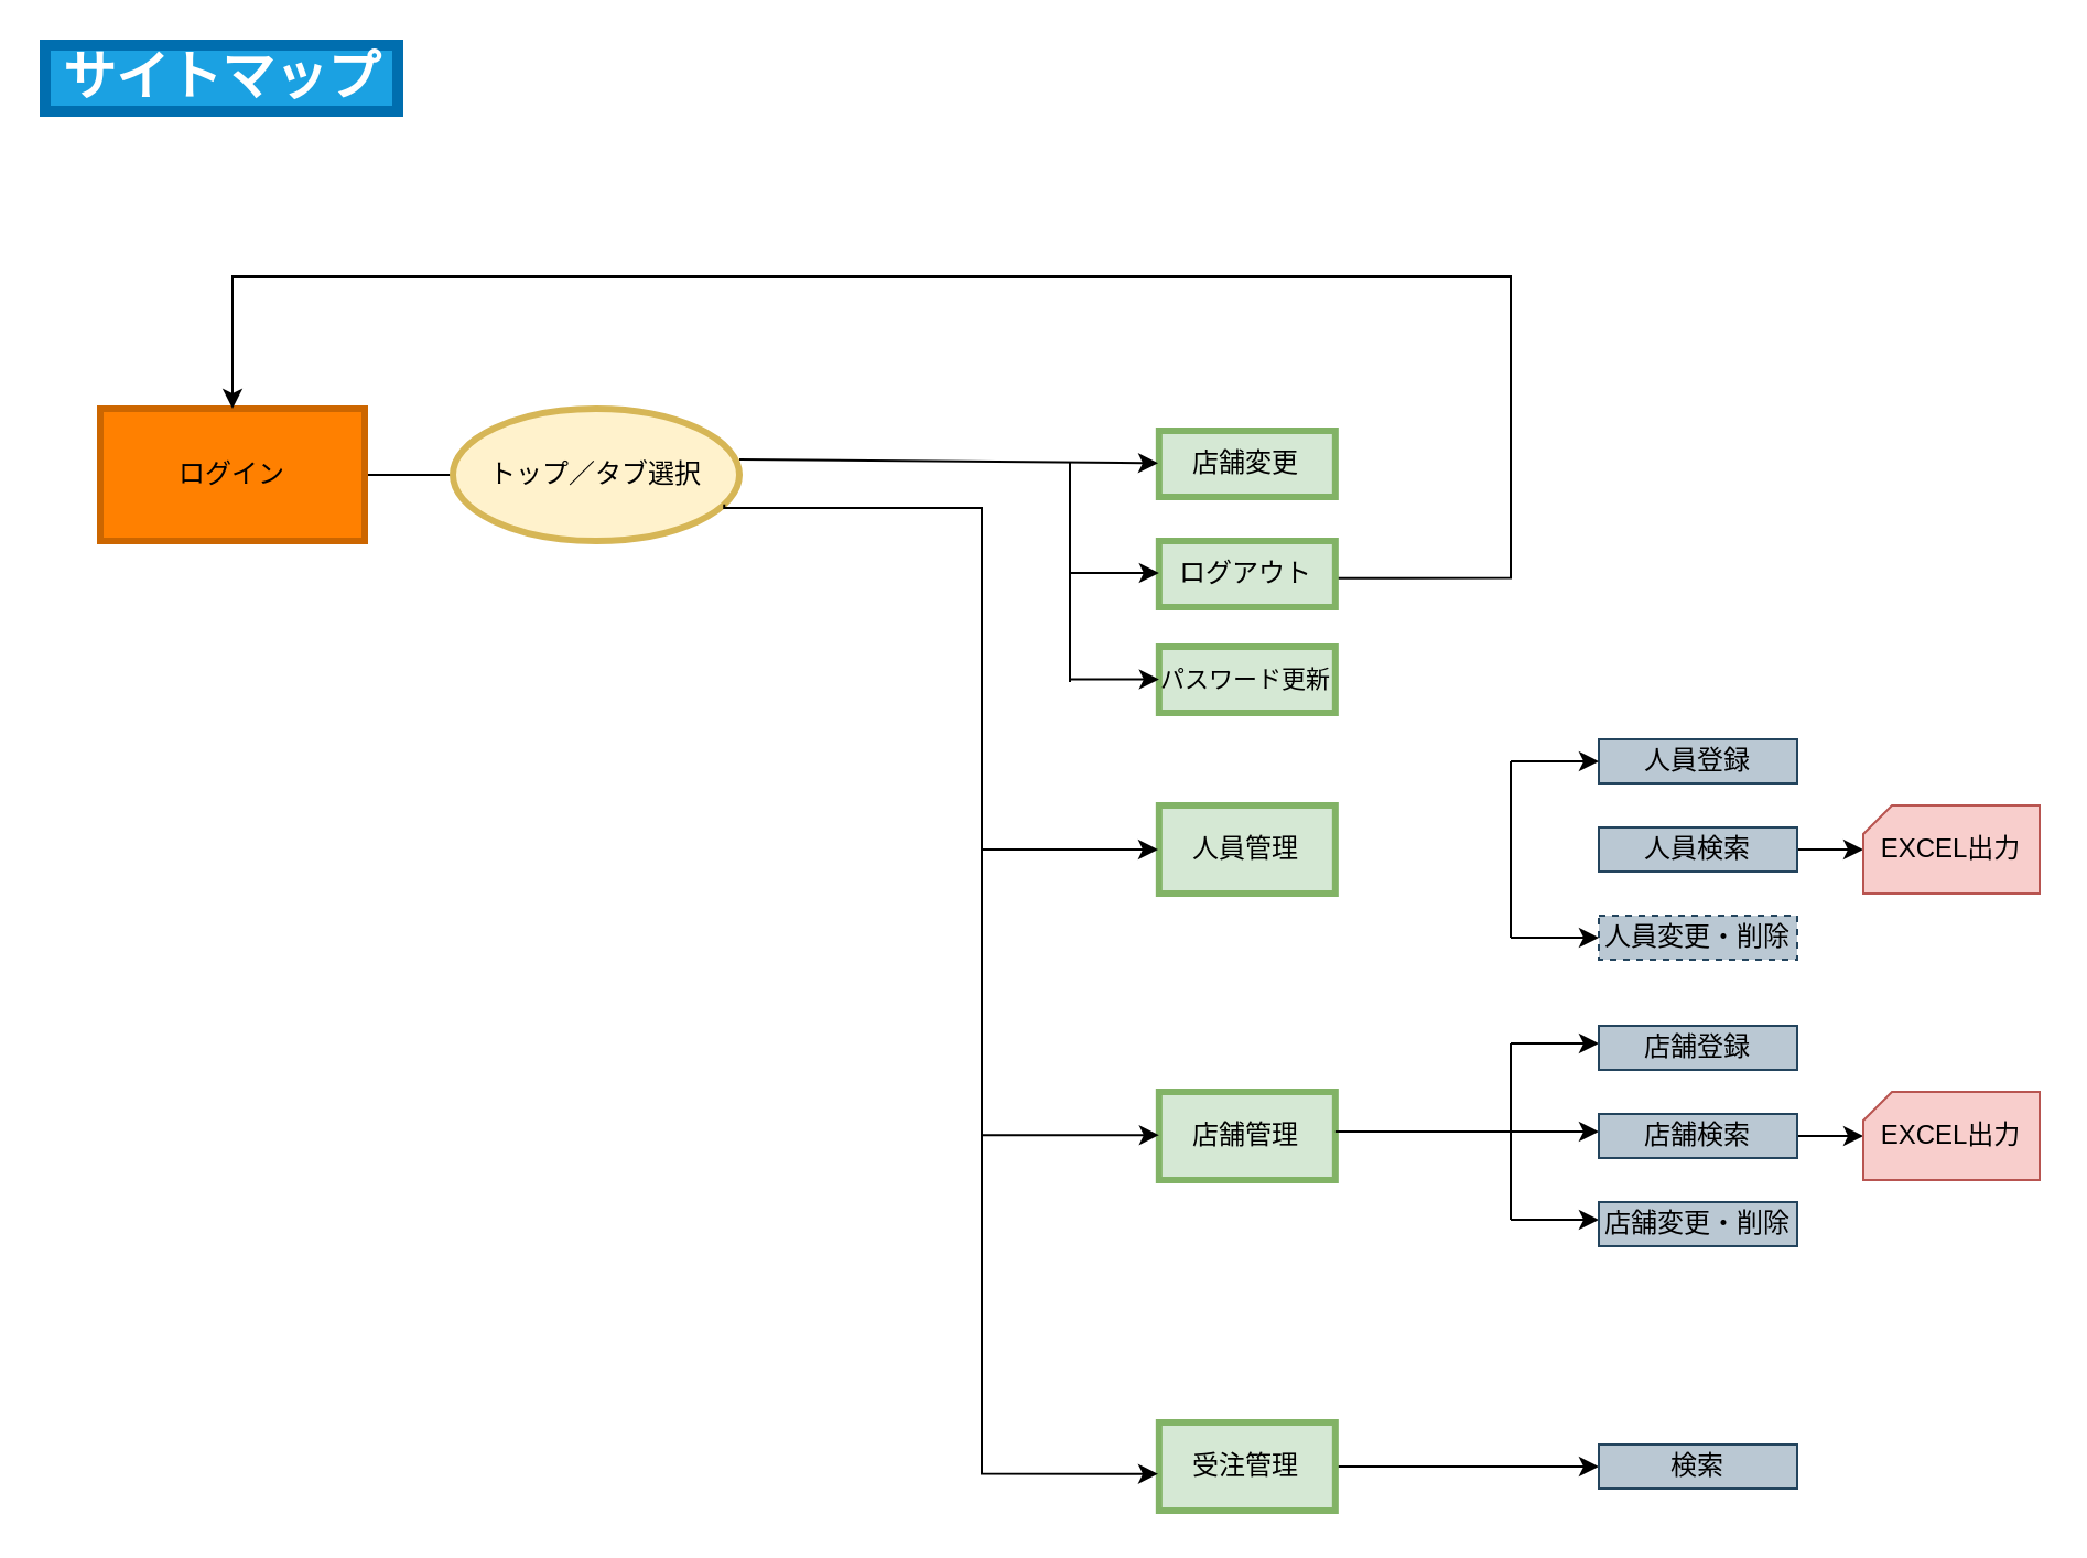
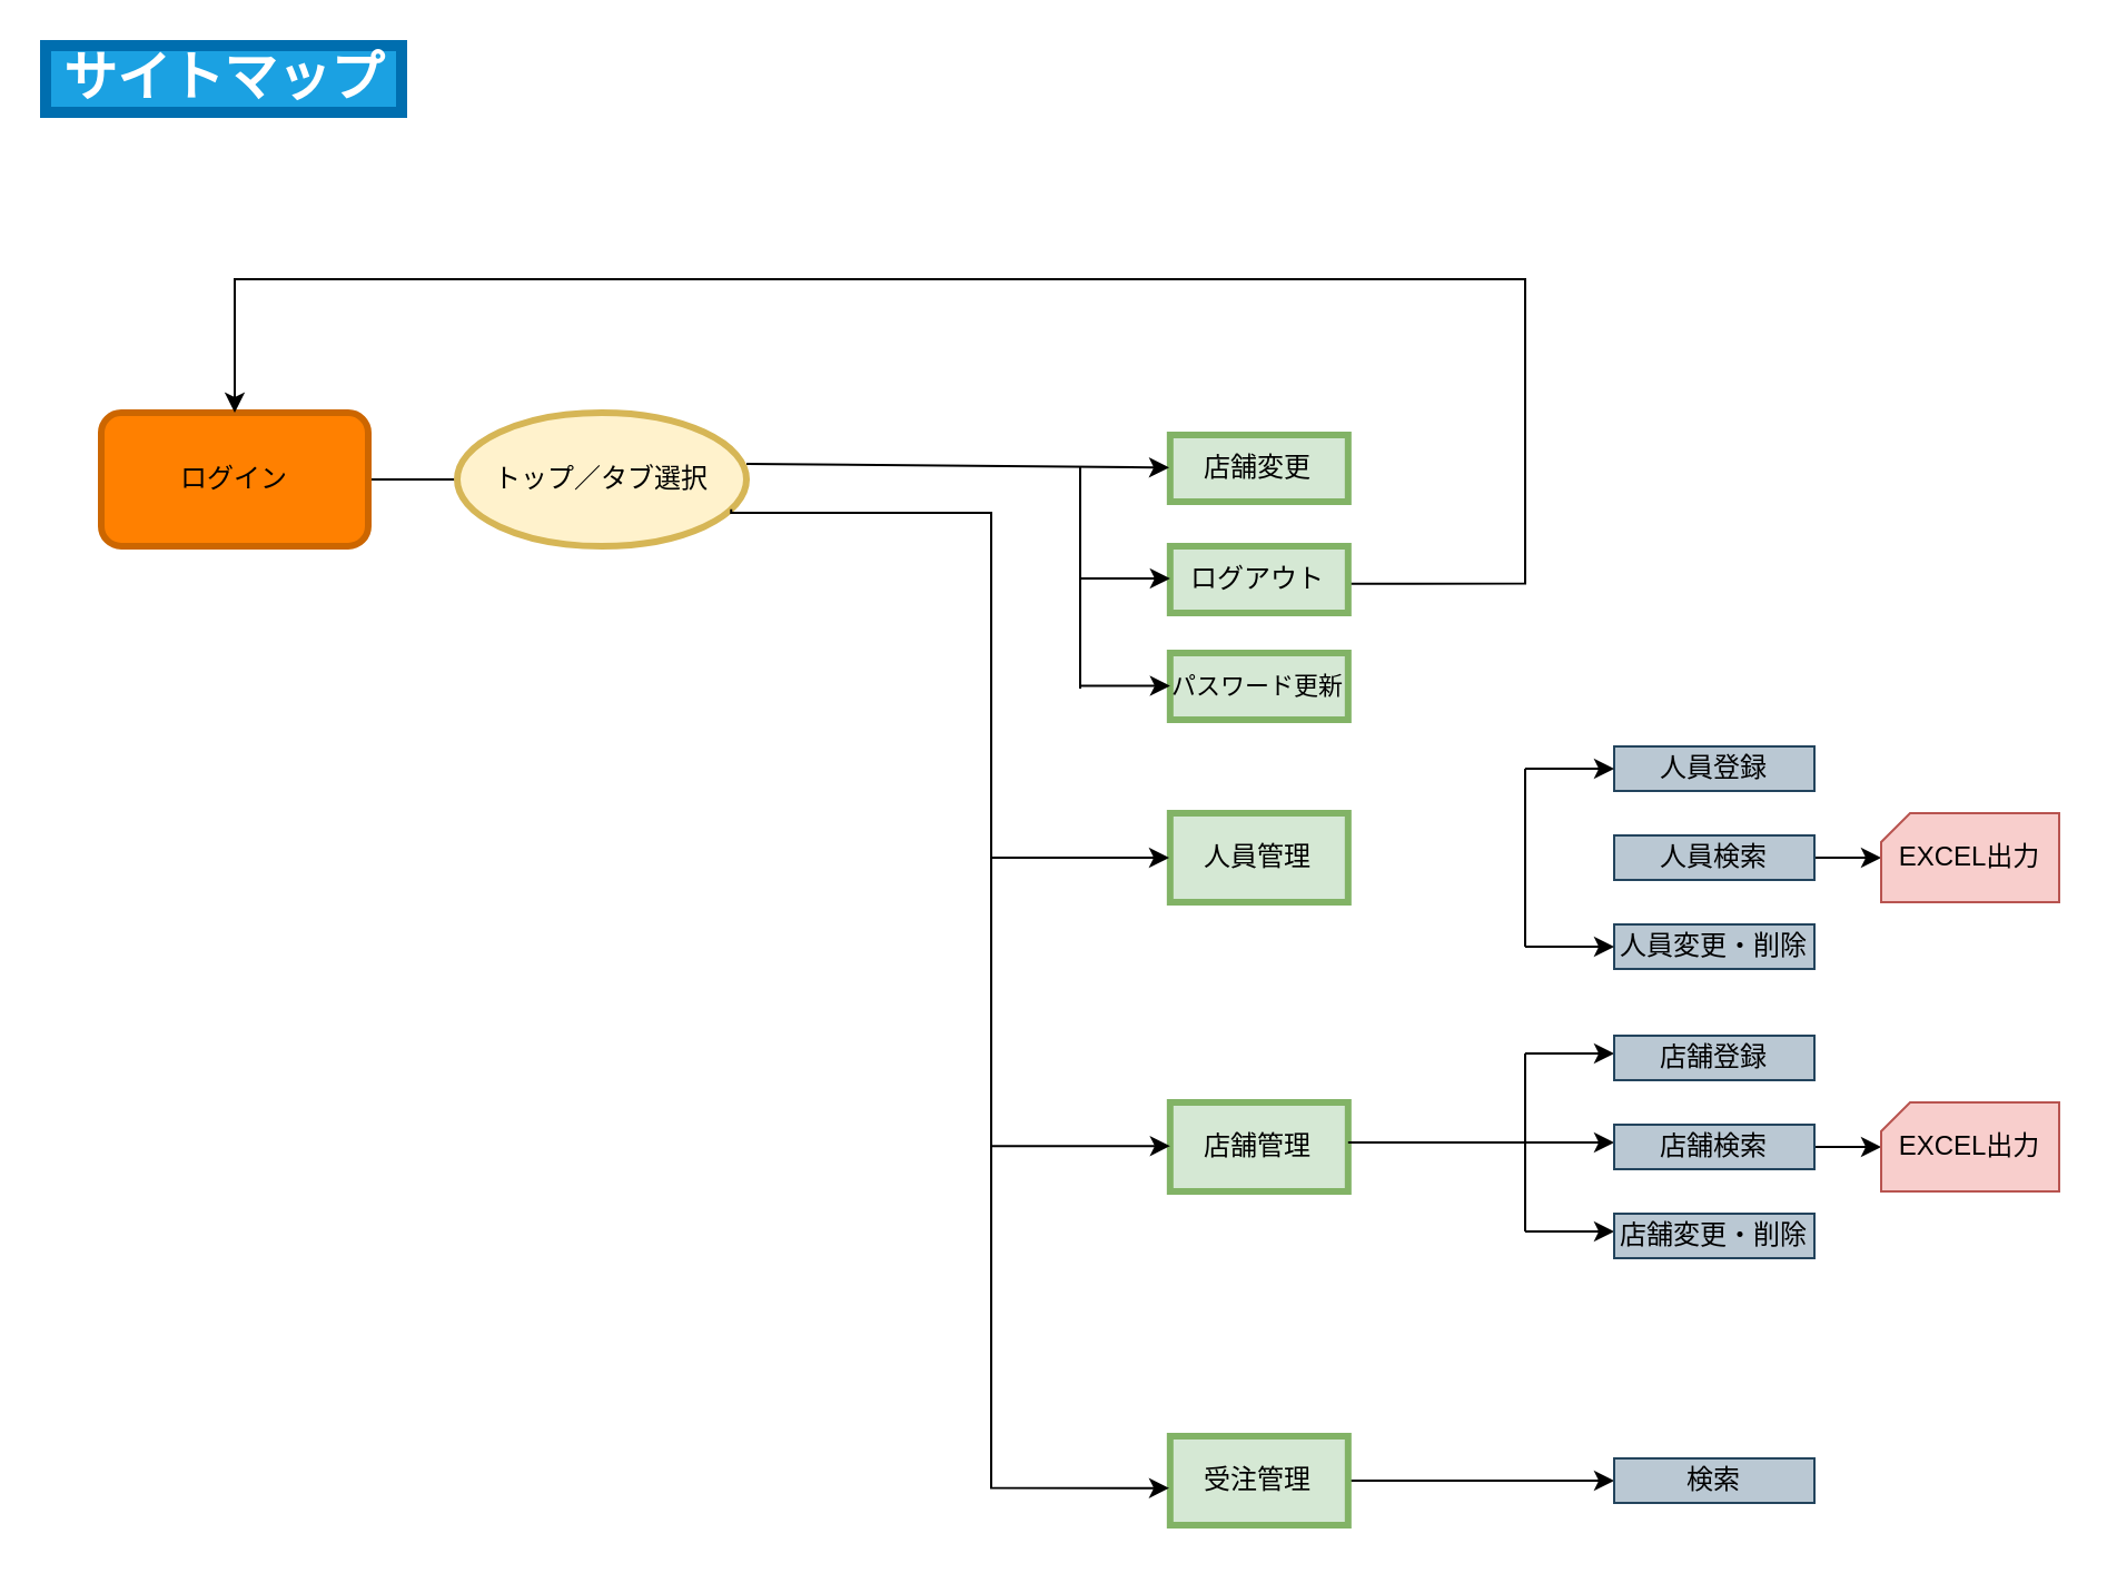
  <mxCell id="0" />
  <mxCell id="1" parent="0" />
  <mxCell id="2" style="edgeStyle=orthogonalEdgeStyle;rounded=0;orthogonalLoop=1;jettySize=auto;html=1;entryX=0;entryY=0.5;entryDx=0;entryDy=0;endArrow=none;" parent="1" source="3" target="4" edge="1"><mxGeometry relative="1" as="geometry" /></mxCell>
- <mxCell id="3" value="ログイン" style="whiteSpace=wrap;html=1;strokeColor=#CC6600;fillColor=#FF8000;strokeWidth=3;rounded=0;" parent="1" vertex="1"><mxGeometry x="45" y="185" width="120" height="60" as="geometry" /></mxCell>
+ <mxCell id="3" value="ログイン" style="rounded=1;whiteSpace=wrap;html=1;strokeColor=#CC6600;fillColor=#FF8000;strokeWidth=3;" parent="1" vertex="1"><mxGeometry x="45" y="185" width="120" height="60" as="geometry" /></mxCell>
  <mxCell id="4" value="トップ／タブ選択" style="ellipse;whiteSpace=wrap;html=1;fillColor=#fff2cc;strokeColor=#d6b656;strokeWidth=3;" parent="1" vertex="1"><mxGeometry x="205" y="185" width="130" height="60" as="geometry" /></mxCell>
  <mxCell id="5" value="店舗変更" style="rounded=0;whiteSpace=wrap;html=1;fillColor=#d5e8d4;strokeColor=#82b366;strokeWidth=3;" parent="1" vertex="1"><mxGeometry x="525.42" y="195" width="80" height="30" as="geometry" /></mxCell>
  <mxCell id="6" style="edgeStyle=orthogonalEdgeStyle;rounded=0;orthogonalLoop=1;jettySize=auto;html=1;exitX=1;exitY=0.561;exitDx=0;exitDy=0;entryX=0.5;entryY=0;entryDx=0;entryDy=0;exitPerimeter=0;" edge="1" parent="1" source="7" target="3"><mxGeometry relative="1" as="geometry"><mxPoint x="105" y="75" as="targetPoint" /><Array as="points"><mxPoint x="685" y="262" /><mxPoint x="685" y="125" /><mxPoint x="105" y="125" /></Array></mxGeometry></mxCell>
  <mxCell id="7" value="ログアウト" style="rounded=0;whiteSpace=wrap;html=1;fillColor=#d5e8d4;strokeColor=#82b366;strokeWidth=3;" parent="1" vertex="1"><mxGeometry x="525.42" y="245" width="80" height="30" as="geometry" /></mxCell>
  <mxCell id="8" value="人員管理" style="rounded=0;whiteSpace=wrap;html=1;fillColor=#d5e8d4;strokeColor=#82b366;strokeWidth=3;" parent="1" vertex="1"><mxGeometry x="525.42" y="365" width="80" height="40" as="geometry" /></mxCell>
  <mxCell id="9" style="edgeStyle=orthogonalEdgeStyle;rounded=0;orthogonalLoop=1;jettySize=auto;html=1;exitX=1;exitY=0.5;exitDx=0;exitDy=0;" edge="1" parent="1" source="10" target="35"><mxGeometry relative="1" as="geometry" /></mxCell>
  <mxCell id="10" value="受注管理" style="rounded=0;whiteSpace=wrap;html=1;fillColor=#d5e8d4;strokeColor=#82b366;strokeWidth=3;" parent="1" vertex="1"><mxGeometry x="525.42" y="645" width="80" height="40" as="geometry" /></mxCell>
  <mxCell id="11" style="edgeStyle=orthogonalEdgeStyle;rounded=0;orthogonalLoop=1;jettySize=auto;html=1;exitX=1;exitY=0.75;exitDx=0;exitDy=0;" edge="1" parent="1" source="4"><mxGeometry relative="1" as="geometry"><mxPoint x="525" y="668.333" as="targetPoint" /><mxPoint x="405" y="215" as="sourcePoint" /><Array as="points"><mxPoint x="445" y="230" /><mxPoint x="445" y="668" /></Array></mxGeometry></mxCell>
  <mxCell id="12" value="店舗管理" style="rounded=0;whiteSpace=wrap;html=1;fillColor=#d5e8d4;strokeColor=#82b366;strokeWidth=3;" vertex="1" parent="1"><mxGeometry x="525.42" y="495" width="80" height="40" as="geometry" /></mxCell>
  <mxCell id="13" value="" style="endArrow=none;html=1;" edge="1" parent="1"><mxGeometry width="50" height="50" relative="1" as="geometry"><mxPoint x="685" y="425" as="sourcePoint" /><mxPoint x="685" y="345" as="targetPoint" /></mxGeometry></mxCell>
  <mxCell id="14" value="人員登録" style="rounded=0;whiteSpace=wrap;html=1;fillColor=#bac8d3;strokeColor=#23445d;" vertex="1" parent="1"><mxGeometry x="725" y="335" width="90" height="20" as="geometry" /></mxCell>
  <mxCell id="15" style="edgeStyle=orthogonalEdgeStyle;rounded=0;orthogonalLoop=1;jettySize=auto;html=1;exitX=1;exitY=0.5;exitDx=0;exitDy=0;" edge="1" parent="1" source="16" target="18"><mxGeometry relative="1" as="geometry" /></mxCell>
  <mxCell id="16" value="人員検索" style="rounded=0;whiteSpace=wrap;html=1;fillColor=#bac8d3;strokeColor=#23445d;" vertex="1" parent="1"><mxGeometry x="725" y="375" width="90" height="20" as="geometry" /></mxCell>
- <mxCell id="17" value="人員変更・削除" style="rounded=0;whiteSpace=wrap;html=1;fillColor=#bac8d3;strokeColor=#23445d;dashed=1;" vertex="1" parent="1"><mxGeometry x="725" y="415" width="90" height="20" as="geometry" /></mxCell>
+ <mxCell id="17" value="人員変更・削除" style="rounded=0;whiteSpace=wrap;html=1;fillColor=#bac8d3;strokeColor=#23445d;" vertex="1" parent="1"><mxGeometry x="725" y="415" width="90" height="20" as="geometry" /></mxCell>
  <mxCell id="18" value="EXCEL出力" style="shape=card;whiteSpace=wrap;html=1;strokeColor=#b85450;fillColor=#f8cecc;size=13;" vertex="1" parent="1"><mxGeometry x="845" y="365" width="80" height="40" as="geometry" /></mxCell>
  <mxCell id="19" value="" style="endArrow=classic;html=1;" edge="1" parent="1"><mxGeometry width="50" height="50" relative="1" as="geometry"><mxPoint x="485.42" y="259.5" as="sourcePoint" /><mxPoint x="525.42" y="259.5" as="targetPoint" /></mxGeometry></mxCell>
  <mxCell id="20" value="" style="endArrow=classic;html=1;exitX=1;exitY=0.383;exitDx=0;exitDy=0;exitPerimeter=0;" edge="1" parent="1" source="4"><mxGeometry width="50" height="50" relative="1" as="geometry"><mxPoint x="375" y="205" as="sourcePoint" /><mxPoint x="525" y="209.66" as="targetPoint" /></mxGeometry></mxCell>
  <mxCell id="21" value="" style="endArrow=none;html=1;" edge="1" parent="1"><mxGeometry width="50" height="50" relative="1" as="geometry"><mxPoint x="485" y="273" as="sourcePoint" /><mxPoint x="485" y="209" as="targetPoint" /></mxGeometry></mxCell>
  <mxCell id="22" value="" style="endArrow=classic;html=1;entryX=0;entryY=0.5;entryDx=0;entryDy=0;" edge="1" parent="1" target="14"><mxGeometry width="50" height="50" relative="1" as="geometry"><mxPoint x="685" y="345" as="sourcePoint" /><mxPoint x="735" y="297" as="targetPoint" /></mxGeometry></mxCell>
  <mxCell id="23" value="" style="endArrow=classic;html=1;entryX=0;entryY=0.5;entryDx=0;entryDy=0;" edge="1" parent="1" target="17"><mxGeometry width="50" height="50" relative="1" as="geometry"><mxPoint x="685" y="425" as="sourcePoint" /><mxPoint x="735" y="375" as="targetPoint" /></mxGeometry></mxCell>
  <mxCell id="24" value="" style="endArrow=classic;html=1;" edge="1" parent="1"><mxGeometry width="50" height="50" relative="1" as="geometry"><mxPoint x="445" y="385" as="sourcePoint" /><mxPoint x="525" y="385" as="targetPoint" /></mxGeometry></mxCell>
  <mxCell id="25" value="" style="endArrow=classic;html=1;" edge="1" parent="1"><mxGeometry width="50" height="50" relative="1" as="geometry"><mxPoint x="445.42" y="514.58" as="sourcePoint" /><mxPoint x="525.42" y="514.58" as="targetPoint" /></mxGeometry></mxCell>
  <mxCell id="26" style="edgeStyle=orthogonalEdgeStyle;rounded=0;orthogonalLoop=1;jettySize=auto;html=1;exitX=1;exitY=0.5;exitDx=0;exitDy=0;entryX=0;entryY=0.5;entryDx=0;entryDy=0;" edge="1" parent="1"><mxGeometry relative="1" as="geometry"><mxPoint x="605.42" y="513" as="sourcePoint" /><mxPoint x="725" y="513" as="targetPoint" /></mxGeometry></mxCell>
  <mxCell id="27" value="" style="endArrow=none;html=1;" edge="1" parent="1"><mxGeometry width="50" height="50" relative="1" as="geometry"><mxPoint x="685" y="553" as="sourcePoint" /><mxPoint x="685" y="473" as="targetPoint" /></mxGeometry></mxCell>
  <mxCell id="28" value="" style="endArrow=classic;html=1;entryX=0;entryY=0.5;entryDx=0;entryDy=0;" edge="1" parent="1"><mxGeometry width="50" height="50" relative="1" as="geometry"><mxPoint x="685" y="473" as="sourcePoint" /><mxPoint x="725" y="473" as="targetPoint" /></mxGeometry></mxCell>
  <mxCell id="29" value="" style="endArrow=classic;html=1;entryX=0;entryY=0.5;entryDx=0;entryDy=0;" edge="1" parent="1"><mxGeometry width="50" height="50" relative="1" as="geometry"><mxPoint x="685" y="553" as="sourcePoint" /><mxPoint x="725" y="553" as="targetPoint" /></mxGeometry></mxCell>
  <mxCell id="30" value="店舗登録" style="rounded=0;whiteSpace=wrap;html=1;fillColor=#bac8d3;strokeColor=#23445d;" vertex="1" parent="1"><mxGeometry x="725" y="465" width="90" height="20" as="geometry" /></mxCell>
  <mxCell id="31" style="edgeStyle=orthogonalEdgeStyle;rounded=0;orthogonalLoop=1;jettySize=auto;html=1;exitX=1;exitY=0.5;exitDx=0;exitDy=0;" edge="1" parent="1" source="32" target="34"><mxGeometry relative="1" as="geometry" /></mxCell>
  <mxCell id="32" value="店舗検索" style="rounded=0;whiteSpace=wrap;html=1;fillColor=#bac8d3;strokeColor=#23445d;" vertex="1" parent="1"><mxGeometry x="725" y="505" width="90" height="20" as="geometry" /></mxCell>
  <mxCell id="33" value="店舗変更・削除" style="rounded=0;whiteSpace=wrap;html=1;fillColor=#bac8d3;strokeColor=#23445d;" vertex="1" parent="1"><mxGeometry x="725" y="545" width="90" height="20" as="geometry" /></mxCell>
  <mxCell id="34" value="EXCEL出力" style="shape=card;whiteSpace=wrap;html=1;strokeColor=#b85450;fillColor=#f8cecc;size=13;" vertex="1" parent="1"><mxGeometry x="845" y="495" width="80" height="40" as="geometry" /></mxCell>
  <mxCell id="35" value="検索" style="rounded=0;whiteSpace=wrap;html=1;fillColor=#bac8d3;strokeColor=#23445d;" vertex="1" parent="1"><mxGeometry x="725" y="655" width="90" height="20" as="geometry" /></mxCell>
  <mxCell id="36" value="サイトマップ" style="text;html=1;align=center;verticalAlign=middle;resizable=0;points=[];autosize=1;fillColor=#1ba1e2;strokeColor=#006EAF;fontColor=#ffffff;strokeWidth=5;shadow=0;fontSize=24;fontStyle=1" vertex="1" parent="1"><mxGeometry x="20" y="20" width="160" height="30" as="geometry" /></mxCell>
  <mxCell id="37" value="パスワード更新" style="rounded=0;whiteSpace=wrap;html=1;fillColor=#d5e8d4;strokeColor=#82b366;fontSize=11;strokeWidth=3;" vertex="1" parent="1"><mxGeometry x="525.42" y="293" width="80" height="30" as="geometry" /></mxCell>
  <mxCell id="38" value="" style="endArrow=none;html=1;" edge="1" parent="1"><mxGeometry width="50" height="50" relative="1" as="geometry"><mxPoint x="485" y="309" as="sourcePoint" /><mxPoint x="485" y="245" as="targetPoint" /></mxGeometry></mxCell>
  <mxCell id="39" value="" style="endArrow=classic;html=1;" edge="1" parent="1"><mxGeometry width="50" height="50" relative="1" as="geometry"><mxPoint x="485.42" y="307.8" as="sourcePoint" /><mxPoint x="525.42" y="307.8" as="targetPoint" /></mxGeometry></mxCell>
